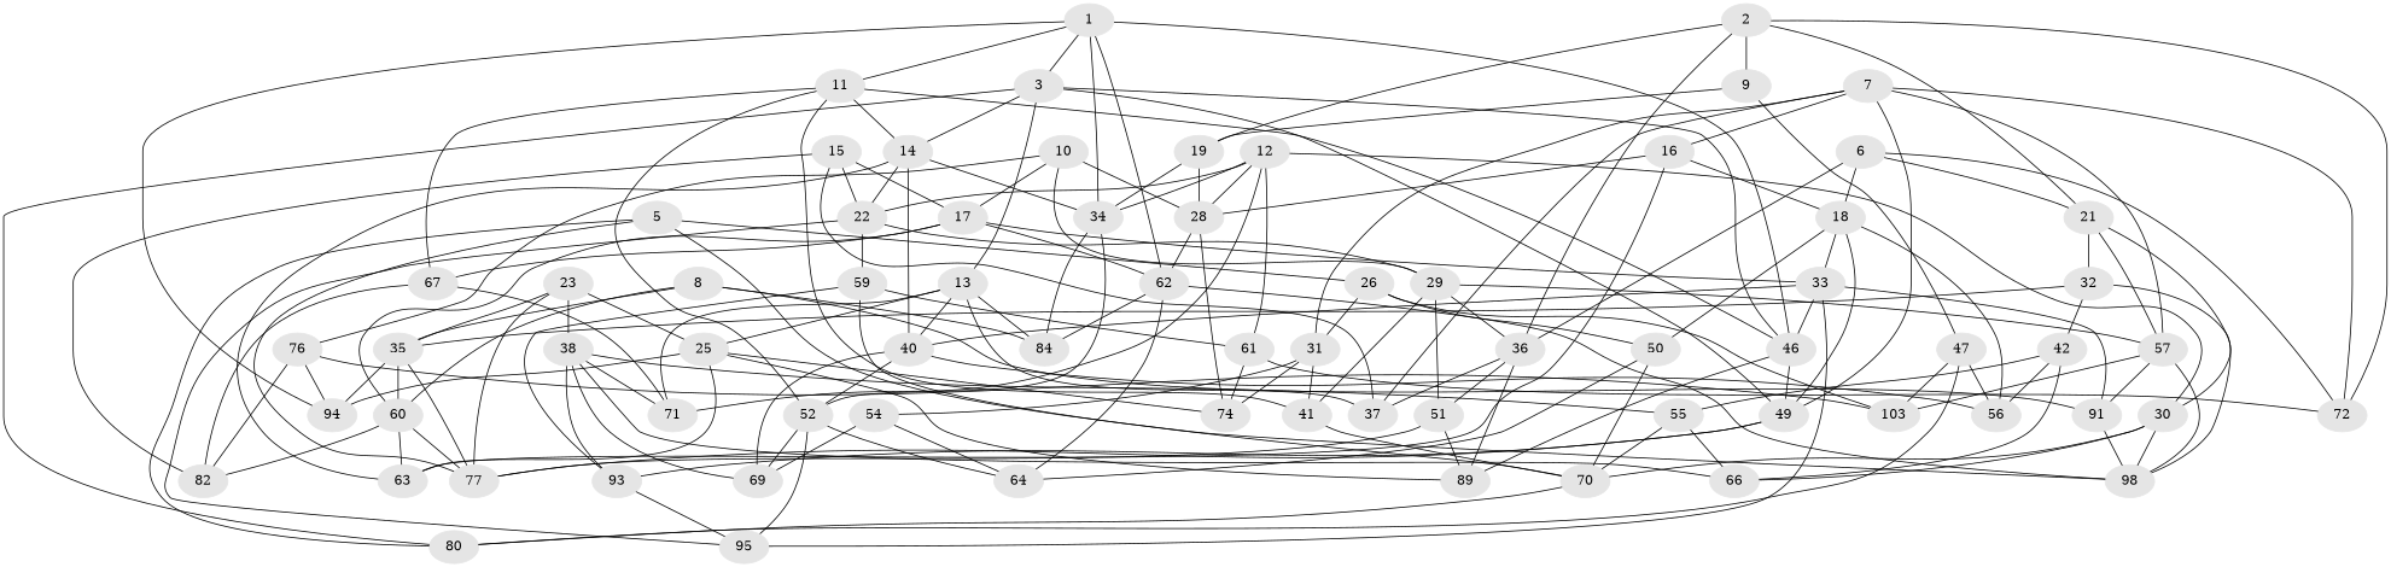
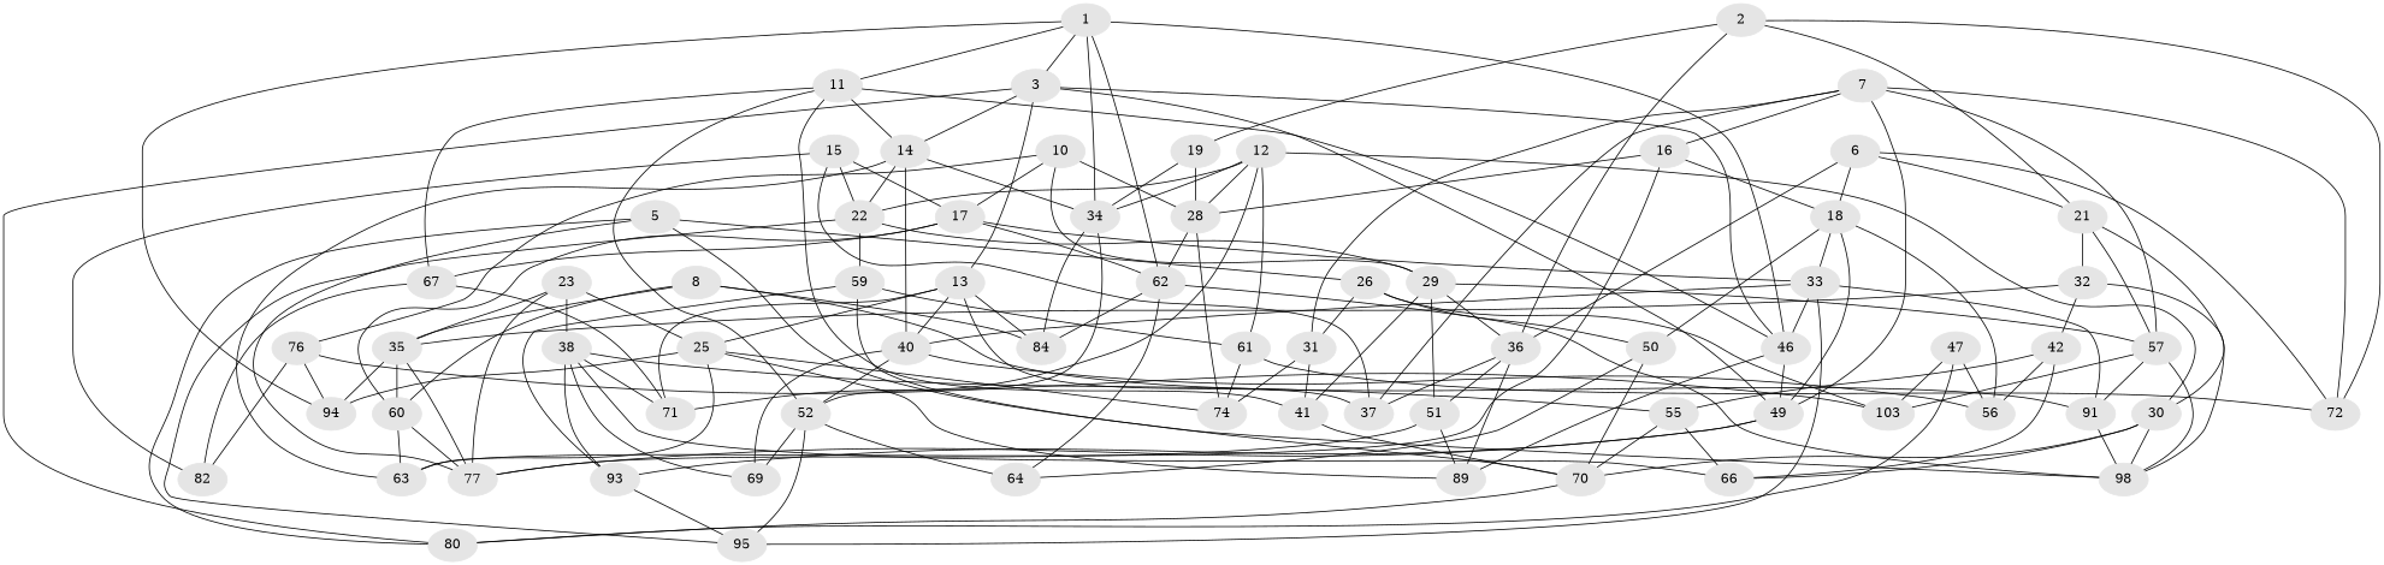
  graph {
    node [color=gray90 style=filled]
    1 [super="+53"]
    3 [super="+4"]
    11 [super="+44"]
    34 [super="+83"]
    46 [super="+81"]
    62 [super="+88"]
    94
    13 [super="+24"]
    14 [super="+78"]
    49 [super="+79"]
    80
    41
    52 [super="+100"]
    67
    84
    89
    98 [super="+101"]
    64
    2 [super="+96"]
-   9
    19
    21
    36 [super="+47"]
    72
    n25 [label=47]
    28 [super="+99"]
    57 [super="+68"]
    30 [super="+90"]
    32
    37
    51
    71
    25 [super="+65"]
    40 [super="+73"]
    22 [super="+45"]
    63
    77 [super="+85"]
    93
    5
    26
    31 [super="+43"]
    50
    103
    18 [super="+20"]
    33 [super="+75"]
    56
    6
    7 [super="+92"]
    16
    74
-   54
    91
    35 [super="+87"]
    60 [super="+102"]
    8
    82
    17 [super="+86"]
    10
    29 [super="+39"]
    76
    70 [super="+97"]
    95
    69
    12 [super="+48"]
    61
    59
    66
    15
    42
    23
    38 [super="+58"]
    55
    1 -- 3
    1 -- 11
    1 -- 34
    1 -- 46
    1 -- 62
    1 -- 94
    3 -- 46
    3 -- 13
    3 -- 14
    3 -- 49
    3 -- 80
    11 -- 46
    11 -- 14
    11 -- 41
    11 -- 52
    11 -- 67
    34 -- 52
    34 -- 84
    46 -- 49
    46 -- 89
    62 -- 84
    62 -- 98
    62 -- 64
    13 -- 84
    13 -- 37
    13 -- 71
    13 -- 25
    13 -- 40
    14 -- 34
    14 -- 40
    14 -- 22
    14 -- 63
    49 -- 77
    49 -- 93
    41 -- 70
    52 -- 64
    52 -- 95
    52 -- 69
    67 -- 71
    67 -- 82
-   2 -- 9 [weight=2]
    2 -- 19
    2 -- 21
    2 -- 36
    2 -- 72
-   9 -- 19
-   9 -- n25
    19 -- 34
    19 -- 28
    21 -- 57
    21 -- 30
    21 -- 32
    36 -- 89
    36 -- 37
    36 -- 51
    n25 -- 80
    n25 -- 103
    n25 -- 56
    28 -- 62
    28 -- 74
    57 -- 98
    57 -- 103
    57 -- 91
    30 -- 98
    30 -- 70
    30 -- 66
    32 -- 98
    32 -- 35
    32 -- 42
    51 -- 89
    51 -- 77
    25 -- 94
    25 -- 89
    25 -- 63
    25 -- 74
    40 -- 52
    40 -- 56
    40 -- 69
    22 -- 29
    22 -- 95
    22 -- 59
    93 -- 95
    5 -- 80
    5 -- 98
    5 -- 77
    5 -- 26
    26 -- 31
    26 -- 50
    26 -- 103
    31 -- 41
    31 -- 74
-   31 -- 54 [weight=2]
    50 -- 64
    50 -- 70
    18 -- 49
    18 -- 50
    18 -- 33
    18 -- 56
    33 -- 46
    33 -- 40
    33 -- 91
    33 -- 95
    6 -- 21
    6 -- 36
    6 -- 72
    6 -- 18
    7 -- 49
    7 -- 72
    7 -- 57
    7 -- 37
    7 -- 31
    7 -- 16
    16 -- 28
    16 -- 63
    16 -- 18
-   54 -- 64
-   54 -- 69
    91 -- 98
    35 -- 94
    35 -- 77
    35 -- 60
    60 -- 63
    60 -- 77
-   60 -- 82
    8 -- 84
    8 -- 91
    8 -- 35
    8 -- 60
    17 -- 62
    17 -- 67
    17 -- 33
    17 -- 60
    10 -- 28
    10 -- 17
    10 -- 29
    10 -- 76
    29 -- 41
    29 -- 36
    29 -- 57
    29 -- 51
    76 -- 94
    76 -- 103
    76 -- 82
    70 -- 80
    12 -- 34
    12 -- 28
    12 -- 30
    12 -- 71
    12 -- 22
    12 -- 61
    61 -- 72
    61 -- 74
    59 -- 93
    59 -- 70
    59 -- 61
    15 -- 37
    15 -- 22
    15 -- 82
    15 -- 17
    42 -- 56
    42 -- 66
    42 -- 55
    23 -- 25
    23 -- 77
    23 -- 35
    23 -- 38
    38 -- 71
    38 -- 93
    38 -- 69
    38 -- 66
    38 -- 55
    55 -- 70
    55 -- 66
  }
